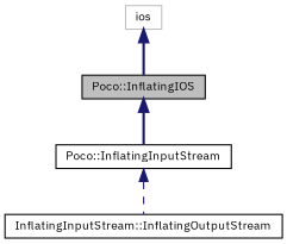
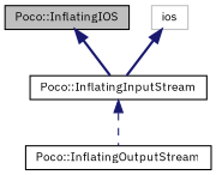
  digraph {
    fontname="IBM Plex Sans"
    node [color=black fillcolor=white fontname="IBM Plex Sans" fontsize=10 shape=record style=filled]
    edge [color=midnightblue dir=back fontname="IBM Plex Sans" fontsize=10 labelfontname=Helvetica labelfontsize=10 style=bold]
    n1 [fillcolor=grey75 fontcolor=black height=0.2 label="Poco::InflatingIOS" width=0.4]
    n2 [height=0.2 label="Poco::InflatingInputStream" width=0.4]
-   n3 [height=0.2 label="InflatingInputStream::InflatingOutputStream" width=0.4]
+   n3 [height=0.2 label="Poco::InflatingOutputStream" width=0.4]
    n4 [color=grey75 height=0.2 label=ios width=0.4]
    n1 -> n2
    n2 -> n3 [style=dashed]
-   n4 -> n1
+   n4 -> n2
  }
